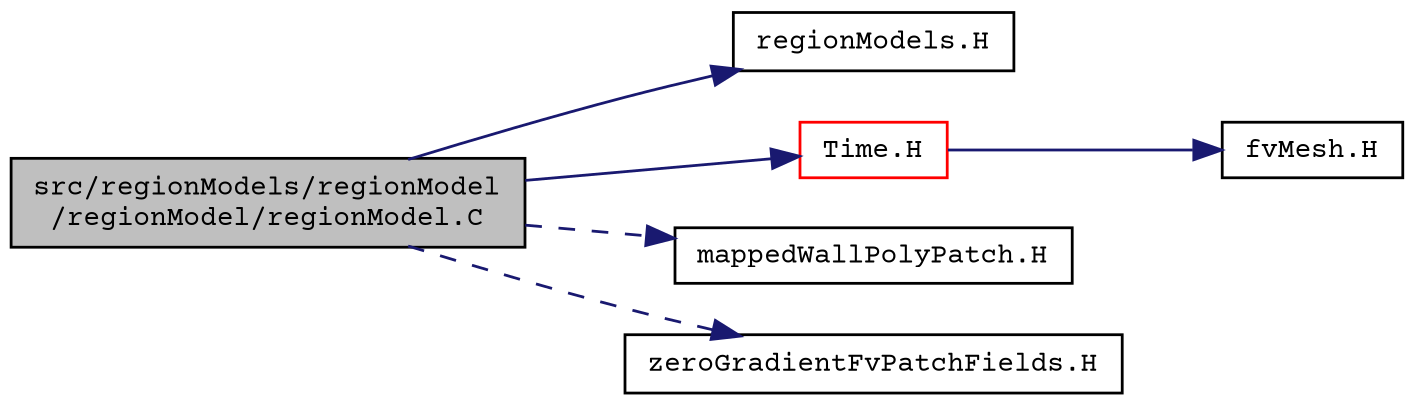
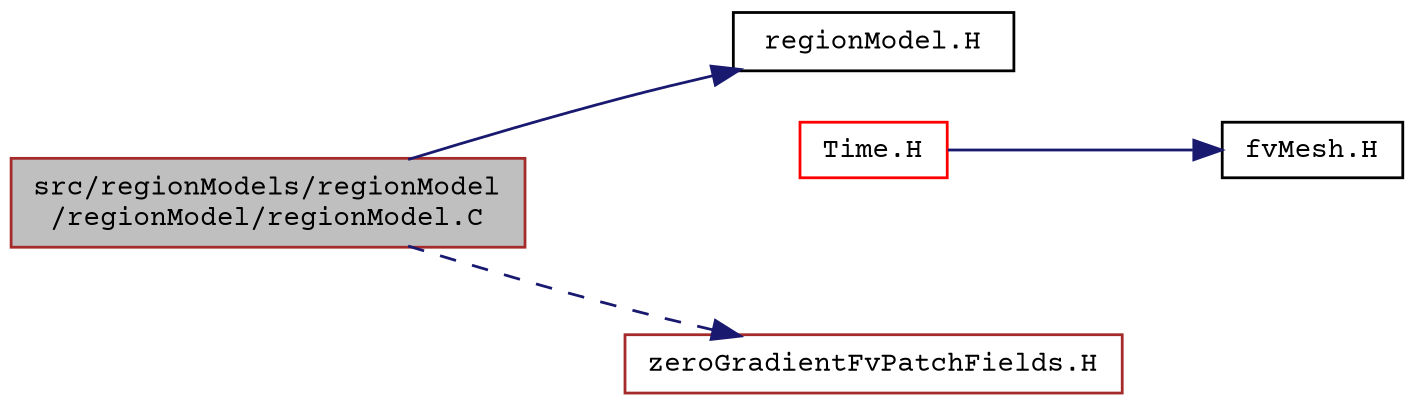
  digraph {
    fontname="Courier Prime"
    rankdir=LR
    node [color=black fontname="Courier Prime" fontsize=10 shape=record]
    edge [color=midnightblue fontname="Courier Prime" fontsize=10 labelfontname=FreeSans labelfontsize=10 style=solid]
-   n1 [fillcolor=grey75 fontcolor=black height=0.2 label="src/regionModels/regionModel\l/regionModel/regionModel.C" style=filled width=0.4]
-   n2 [height=0.2 label="regionModels.H" width=0.4]
+   n1 [color=brown fillcolor=grey75 fontcolor=black height=0.2 label="src/regionModels/regionModel\l/regionModel/regionModel.C" style=filled width=0.4]
+   n2 [height=0.2 label="regionModel.H" width=0.4]
    n3 [color=red height=0.2 label="Time.H" width=0.4]
-   n4 [height=0.2 label="mappedWallPolyPatch.H" width=0.4]
-   n5 [height=0.2 label="zeroGradientFvPatchFields.H" width=0.4]
+   n5 [color=brown height=0.2 label="zeroGradientFvPatchFields.H" width=0.4]
    n6 [height=0.2 label="fvMesh.H" width=0.4]
    n1 -> n2
-   n1 -> n3
-   n1 -> n4 [style=dashed]
    n1 -> n5 [style=dashed]
    n3 -> n6
  }
